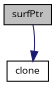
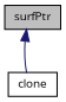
  digraph {
    rankdir=TB
    fontname="Open Sans"
    node [color=black fontname="Open Sans" fontsize=10 shape=record]
    n1 [fillcolor=grey75 fontcolor=black height=0.2 label=surfPtr style=filled width=0.4]
    n2 [height=0.2 label=clone width=0.4]
-   n2 -> n1 [color=midnightblue dir=back fontname="Open Sans" fontsize=10 labelfontname=Helvetica labelfontsize=10 style=solid]
+   n1 -> n2 [color=midnightblue dir=back fontname="Open Sans" fontsize=10 labelfontname=Helvetica labelfontsize=10 style=solid]
  }
